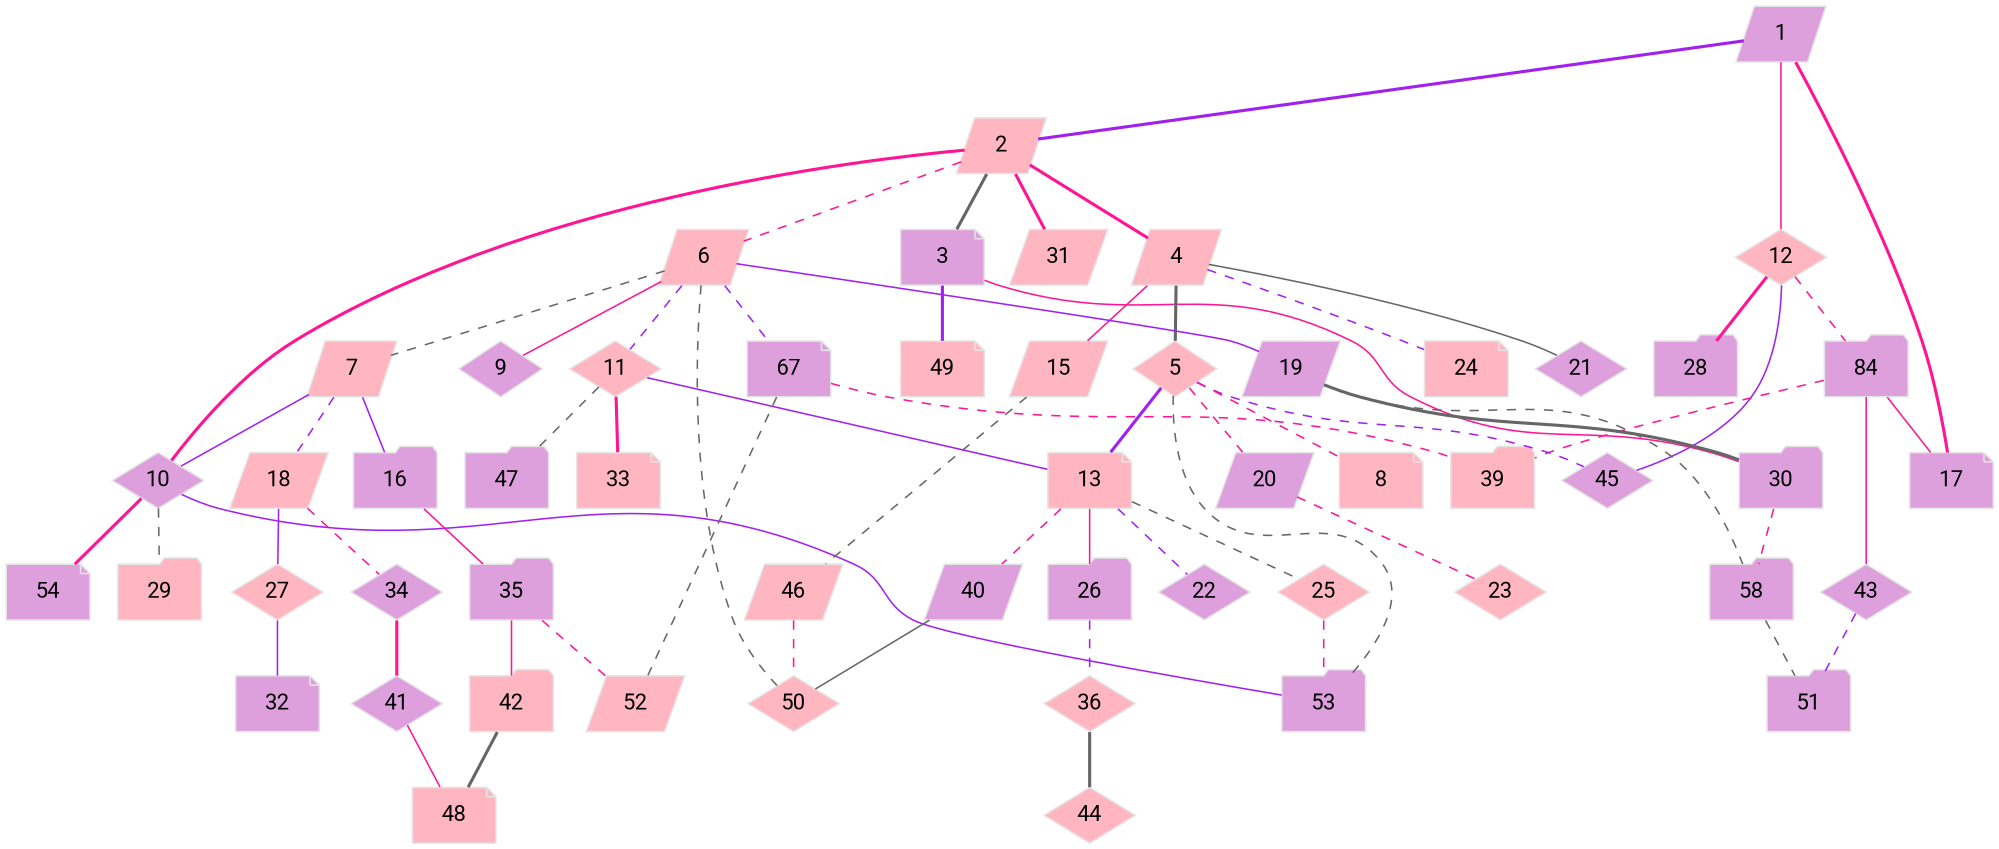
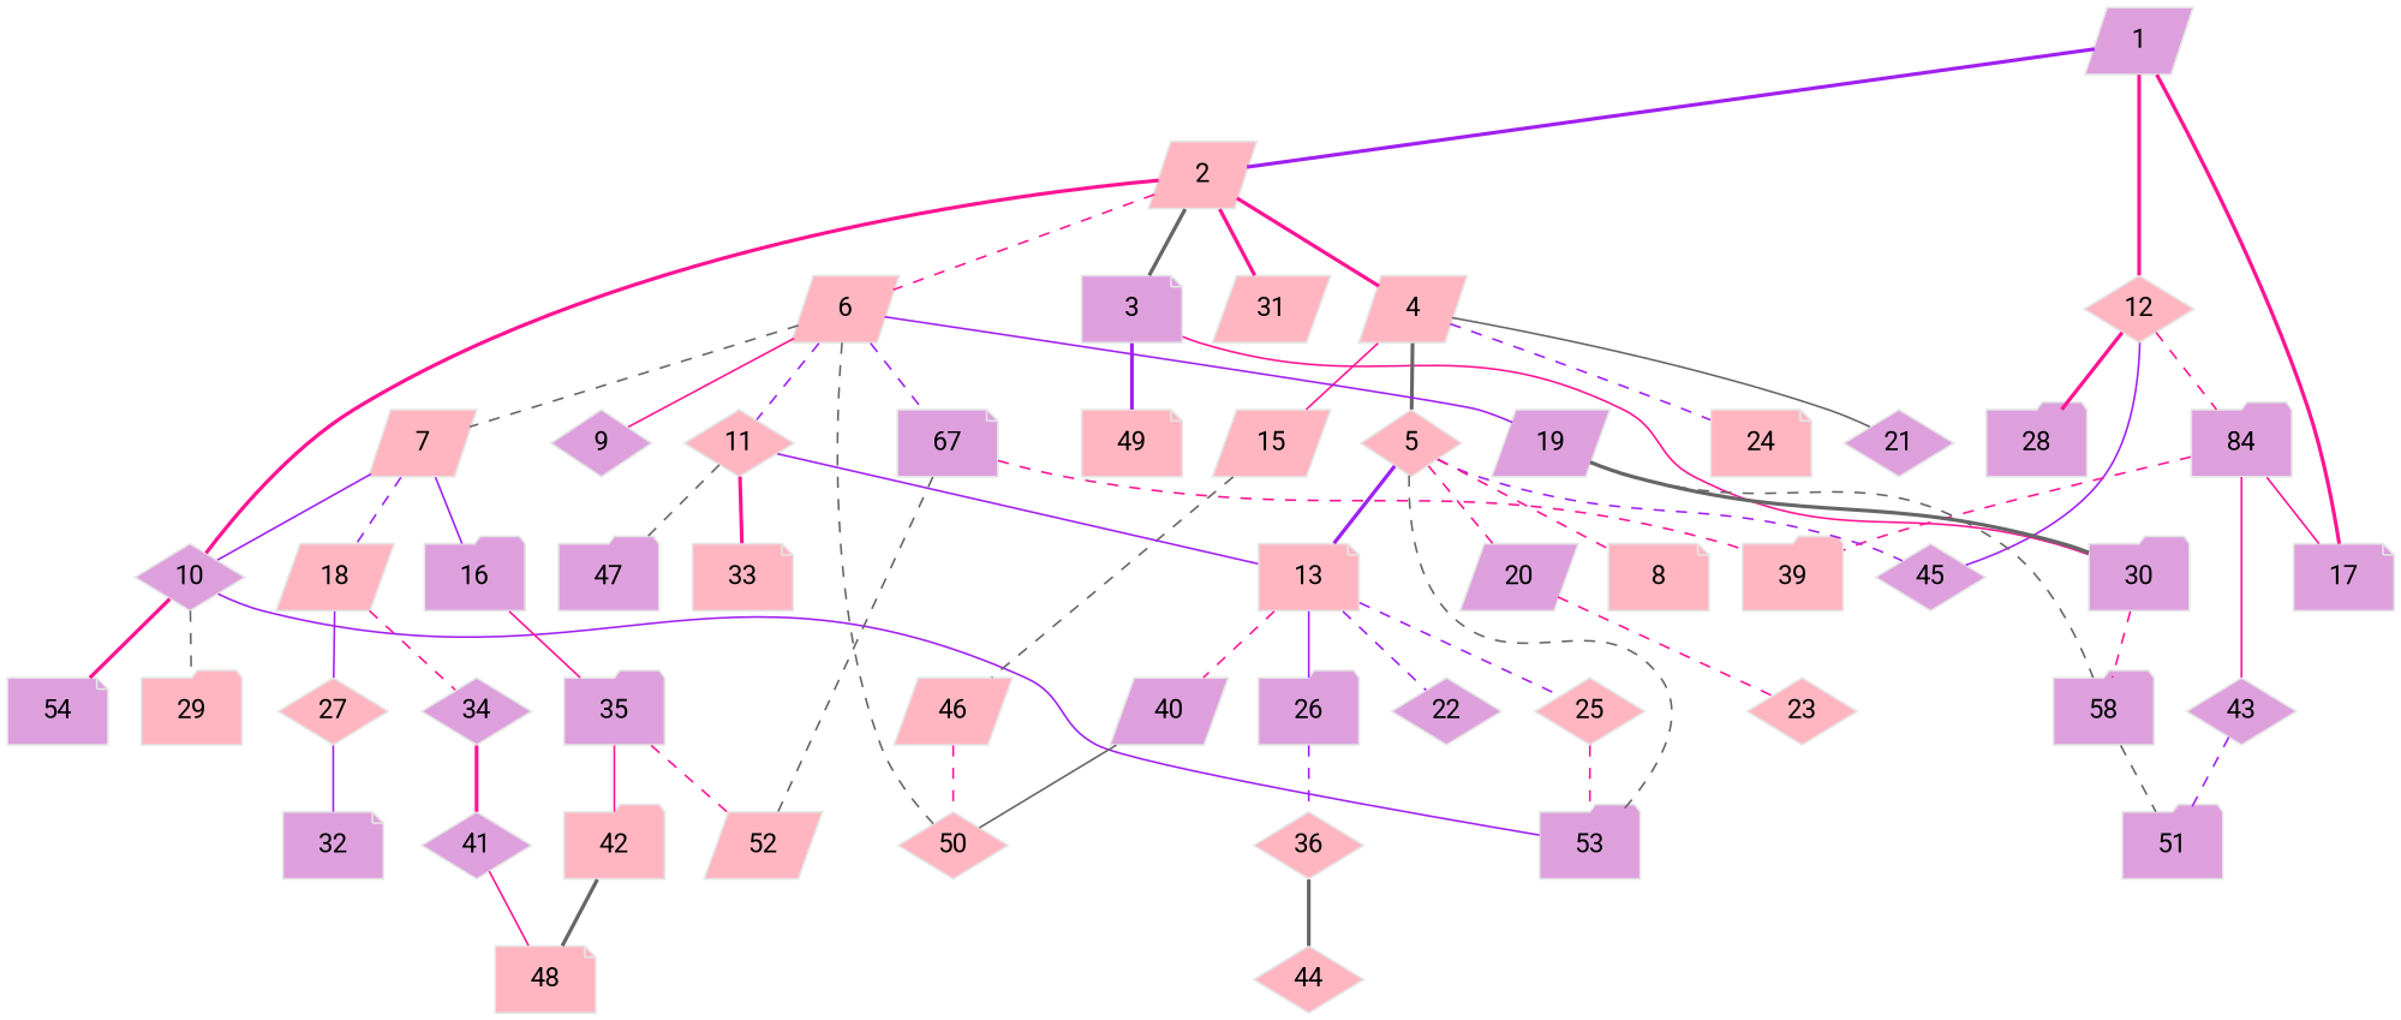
  graph {
    fontname=Roboto
    node [color=gray90 fillcolor=plum fontname=Roboto shape=diamond style=filled]
    edge [color=deeppink fontname=Roboto style=dashed]
    1 [shape=parallelogram]
    2 [fillcolor=lightpink shape=parallelogram]
    12 [fillcolor=lightpink]
    17 [shape=note]
    3 [shape=note]
    4 [fillcolor=lightpink shape=parallelogram]
    6 [fillcolor=lightpink shape=parallelogram]
    10
    31 [fillcolor=lightpink shape=parallelogram]
    45
    n11 [label=84 shape=folder]
    28 [shape=folder]
    30 [shape=folder]
    49 [fillcolor=lightpink shape=note]
    5 [fillcolor=lightpink]
    15 [fillcolor=lightpink shape=parallelogram]
    21
    24 [fillcolor=lightpink shape=note]
    7 [fillcolor=lightpink shape=parallelogram]
    9
    11 [fillcolor=lightpink]
    19 [shape=parallelogram]
    n23 [label=67 shape=note]
    50 [fillcolor=lightpink]
    53 [shape=folder]
    29 [fillcolor=lightpink shape=folder]
    54 [shape=note]
    n28 [label=58 shape=folder]
    47 [shape=folder]
    8 [fillcolor=lightpink shape=note]
    13 [fillcolor=lightpink shape=note]
    20 [shape=parallelogram]
    46 [fillcolor=lightpink shape=parallelogram]
    22
    25 [fillcolor=lightpink]
    26 [shape=folder]
    40 [shape=parallelogram]
    23 [fillcolor=lightpink]
    16 [shape=folder]
    18 [fillcolor=lightpink shape=parallelogram]
    33 [fillcolor=lightpink shape=note]
    39 [fillcolor=lightpink shape=folder]
    52 [fillcolor=lightpink shape=parallelogram]
    35 [shape=folder]
    27 [fillcolor=lightpink]
    34
    43
    36 [fillcolor=lightpink]
    51 [shape=folder]
    42 [fillcolor=lightpink shape=folder]
    32 [shape=note]
    41
    44 [fillcolor=lightpink]
    48 [fillcolor=lightpink shape=note]
    1 -- 2 [color=purple style=bold]
-   1 -- 12 [style=solid]
+   1 -- 12 [style=bold]
    1 -- 17 [style=bold]
    2 -- 3 [color=gray40 style=bold]
    2 -- 4 [style=bold]
    2 -- 6
    2 -- 10 [style=bold]
    2 -- 31 [style=bold]
    12 -- 45 [color=purple style=solid]
    12 -- n11
    12 -- 28 [style=bold]
    3 -- 30 [style=solid]
    3 -- 49 [color=purple style=bold]
    4 -- 5 [color=gray40 style=bold]
    4 -- 15 [style=solid]
    4 -- 21 [color=gray40 style=solid]
    4 -- 24 [color=purple]
    6 -- 7 [color=gray40]
    6 -- 9 [style=solid]
    6 -- 11 [color=purple]
    6 -- 19 [color=purple style=solid]
    6 -- n23 [color=purple]
    6 -- 50 [color=gray40]
    10 -- 53 [color=purple style=solid]
    10 -- 29 [color=gray40]
    10 -- 54 [style=bold]
    n11 -- 17 [style=solid]
    n11 -- 39
    n11 -- 43 [style=solid]
    30 -- n28
    5 -- 45 [color=purple]
    5 -- 53 [color=gray40]
    5 -- 8
    5 -- 13 [color=purple style=bold]
    5 -- 20
    15 -- 46 [color=gray40]
    7 -- 10 [color=purple style=solid]
    7 -- 16 [color=purple style=solid]
    7 -- 18 [color=purple]
    11 -- 47 [color=gray40]
    11 -- 13 [color=purple style=solid]
    11 -- 33 [style=bold]
    19 -- 30 [color=gray40 style=bold]
    19 -- n28 [color=gray40]
    n23 -- 39
    n23 -- 52 [color=gray40]
    n28 -- 51 [color=gray40]
    13 -- 22 [color=purple]
-   13 -- 25 [color=gray40]
-   13 -- 26 [style=solid]
+   13 -- 25 [color=purple]
+   13 -- 26 [color=purple style=solid]
    13 -- 40
    20 -- 23
    46 -- 50
    25 -- 53
    26 -- 36 [color=purple]
    40 -- 50 [color=gray40 style=solid]
    16 -- 35 [style=solid]
    18 -- 27 [color=purple style=solid]
    18 -- 34
    35 -- 52
    35 -- 42 [style=solid]
    27 -- 32 [color=purple style=solid]
    34 -- 41 [style=bold]
    43 -- 51 [color=purple]
    36 -- 44 [color=gray40 style=bold]
    42 -- 48 [color=gray40 style=bold]
    41 -- 48 [style=solid]
  }
